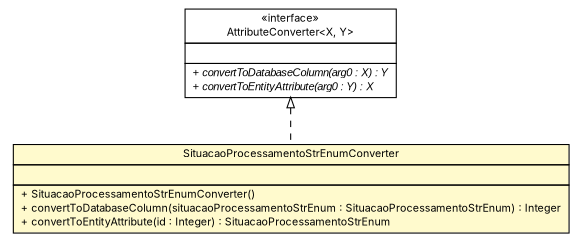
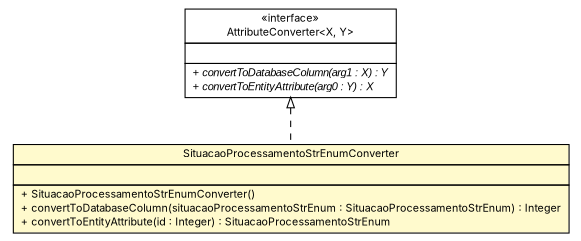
  digraph {
    nodesep=0.25
    ranksep=0.5
    fontname=Inter
    node [fontcolor=black fontname=Inter fontsize=10.0 shape=plaintext]
    n1 [label=<<table title="br.gov.to.sefaz.arr.persistence.converter.SituacaoProcessamentoStrEnumConverter" border="0" cellborder="1" cellspacing="0" cellpadding="2" port="p" bgcolor="lemonChiffon" href="./SituacaoProcessamentoStrEnumConverter.html"> 		<tr><td><table border="0" cellspacing="0" cellpadding="1"> <tr><td align="center" balign="center"> SituacaoProcessamentoStrEnumConverter </td></tr> 		</table></td></tr> 		<tr><td><table border="0" cellspacing="0" cellpadding="1"> <tr><td align="left" balign="left">  </td></tr> 		</table></td></tr> 		<tr><td><table border="0" cellspacing="0" cellpadding="1"> <tr><td align="left" balign="left"> + SituacaoProcessamentoStrEnumConverter() </td></tr> <tr><td align="left" balign="left"> + convertToDatabaseColumn(situacaoProcessamentoStrEnum : SituacaoProcessamentoStrEnum) : Integer </td></tr> <tr><td align="left" balign="left"> + convertToEntityAttribute(id : Integer) : SituacaoProcessamentoStrEnum </td></tr> 		</table></td></tr> 		</table>>]
-   n2 [label=<<table title="javax.persistence.AttributeConverter" border="0" cellborder="1" cellspacing="0" cellpadding="2" port="p" href="http://java.sun.com/j2se/1.4.2/docs/api/javax/persistence/AttributeConverter.html"> 		<tr><td><table border="0" cellspacing="0" cellpadding="1"> <tr><td align="center" balign="center"> &#171;interface&#187; </td></tr> <tr><td align="center" balign="center"> AttributeConverter&lt;X, Y&gt; </td></tr> 		</table></td></tr> 		<tr><td><table border="0" cellspacing="0" cellpadding="1"> <tr><td align="left" balign="left">  </td></tr> 		</table></td></tr> 		<tr><td><table border="0" cellspacing="0" cellpadding="1"> <tr><td align="left" balign="left"><font face="arial italic" point-size="10.0"> + convertToDatabaseColumn(arg0 : X) : Y </font></td></tr> <tr><td align="left" balign="left"><font face="arial italic" point-size="10.0"> + convertToEntityAttribute(arg0 : Y) : X </font></td></tr> 		</table></td></tr> 		</table>>]
+   n2 [label=<<table title="javax.persistence.AttributeConverter" border="0" cellborder="1" cellspacing="0" cellpadding="2" port="p" href="http://java.sun.com/j2se/1.4.2/docs/api/javax/persistence/AttributeConverter.html"> 		<tr><td><table border="0" cellspacing="0" cellpadding="1"> <tr><td align="center" balign="center"> &#171;interface&#187; </td></tr> <tr><td align="center" balign="center"> AttributeConverter&lt;X, Y&gt; </td></tr> 		</table></td></tr> 		<tr><td><table border="0" cellspacing="0" cellpadding="1"> <tr><td align="left" balign="left">  </td></tr> 		</table></td></tr> 		<tr><td><table border="0" cellspacing="0" cellpadding="1"> <tr><td align="left" balign="left"><font face="arial italic" point-size="10.0"> + convertToDatabaseColumn(arg1 : X) : Y </font></td></tr> <tr><td align="left" balign="left"><font face="arial italic" point-size="10.0"> + convertToEntityAttribute(arg0 : Y) : X </font></td></tr> 		</table></td></tr> 		</table>>]
    n2 -> n1 [arrowtail=empty dir=back fontname=Inter fontsize=10 headport=p labelfontname=arial labelfontsize=10 style=dashed tailport=p]
  }
